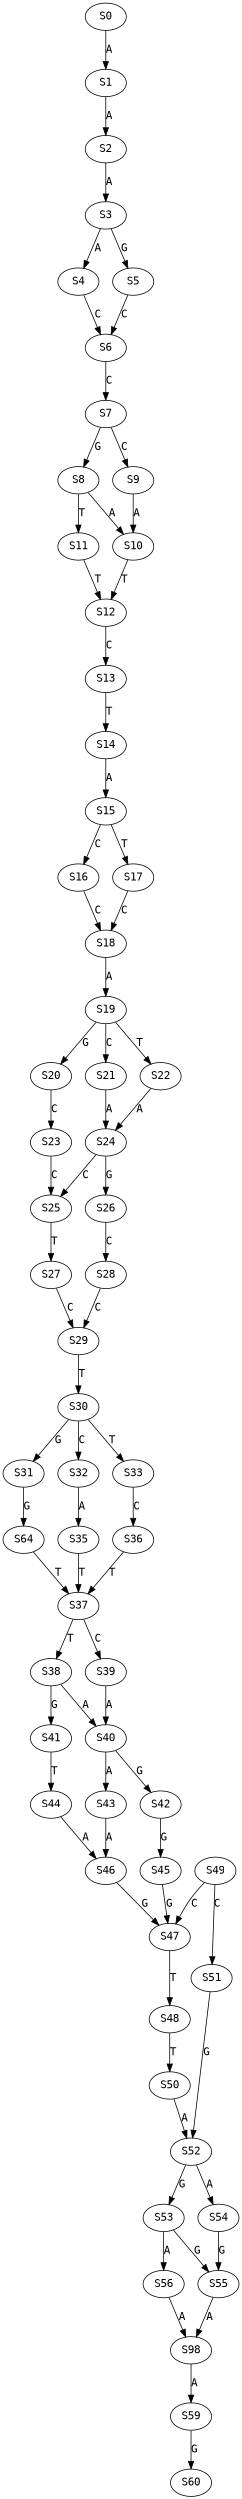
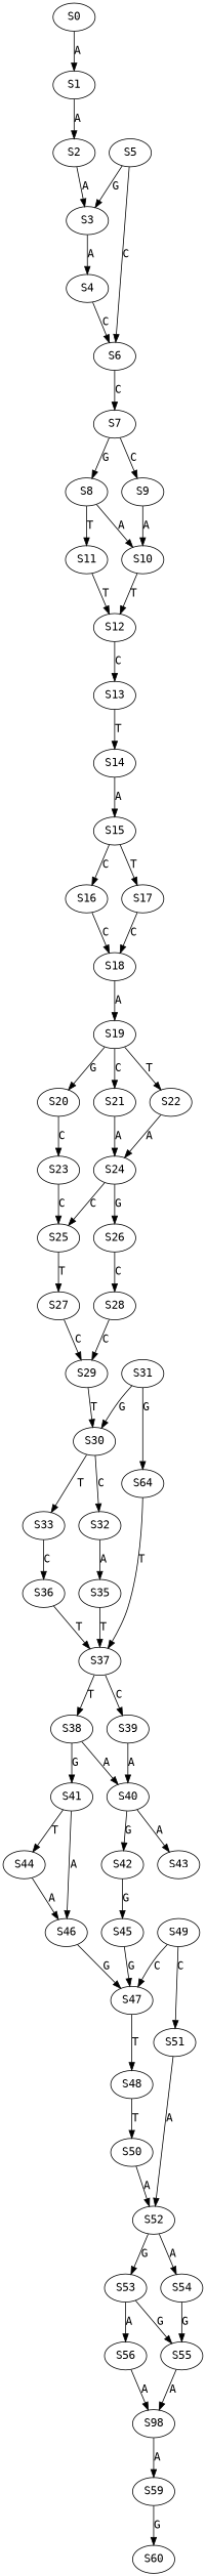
  strict digraph {
    fontname="DejaVu Sans Mono"
    node [fontname="DejaVu Sans Mono"]
    edge [fontname="DejaVu Sans Mono"]
    S0
    S1
    S2
    S3
    S4
    S5
    S6
    S7
    S8
    S9
    S10
    S11
    S12
    S13
    S14
    S15
    S16
    S17
    S18
    S19
    S20
    S21
    S22
    S23
    S24
    S25
    S26
    S27
    S28
    S29
    S30
    S31
    S32
    S33
    n35 [label=S64]
    S35
    S36
    S37
    S38
    S39
    S40
    S41
    S42
    S43
    S44
    S45
    S46
    S47
    S48
    S50
    S49
    S51
    S52
    S53
    S54
    S55
    S56
    n58 [label=S98]
    S59
    S60
    S0 -> S1 [label=A]
    S1 -> S2 [label=A]
    S2 -> S3 [label=A]
    S3 -> S4 [label=A]
-   S3 -> S5 [label=G]
+   S5 -> S3 [label=G]
    S4 -> S6 [label=C]
    S5 -> S6 [label=C]
    S6 -> S7 [label=C]
    S7 -> S8 [label=G]
    S7 -> S9 [label=C]
    S8 -> S10 [label=A]
    S8 -> S11 [label=T]
    S9 -> S10 [label=A]
    S10 -> S12 [label=T]
    S11 -> S12 [label=T]
    S12 -> S13 [label=C]
    S13 -> S14 [label=T]
    S14 -> S15 [label=A]
    S15 -> S16 [label=C]
    S15 -> S17 [label=T]
    S16 -> S18 [label=C]
    S17 -> S18 [label=C]
    S18 -> S19 [label=A]
    S19 -> S20 [label=G]
    S19 -> S21 [label=C]
    S19 -> S22 [label=T]
    S20 -> S23 [label=C]
    S21 -> S24 [label=A]
    S22 -> S24 [label=A]
    S23 -> S25 [label=C]
    S24 -> S25 [label=C]
    S24 -> S26 [label=G]
    S25 -> S27 [label=T]
    S26 -> S28 [label=C]
    S27 -> S29 [label=C]
    S28 -> S29 [label=C]
    S29 -> S30 [label=T]
-   S30 -> S31 [label=G]
+   S31 -> S30 [label=G]
    S30 -> S32 [label=C]
    S30 -> S33 [label=T]
    S31 -> n35 [label=G]
    S32 -> S35 [label=A]
    S33 -> S36 [label=C]
    n35 -> S37 [label=T]
    S35 -> S37 [label=T]
    S36 -> S37 [label=T]
    S37 -> S38 [label=T]
    S37 -> S39 [label=C]
    S38 -> S40 [label=A]
    S38 -> S41 [label=G]
    S39 -> S40 [label=A]
    S40 -> S42 [label=G]
    S40 -> S43 [label=A]
    S41 -> S44 [label=T]
    S42 -> S45 [label=G]
-   S43 -> S46 [label=A]
+   S41 -> S46 [label=A]
    S44 -> S46 [label=A]
    S45 -> S47 [label=G]
    S46 -> S47 [label=G]
    S47 -> S48 [label=T]
    S48 -> S50 [label=T]
    S50 -> S52 [label=A]
    S49 -> S47 [label=C]
    S49 -> S51 [label=C]
-   S51 -> S52 [label=G]
+   S51 -> S52 [label=A]
    S52 -> S53 [label=G]
    S52 -> S54 [label=A]
    S53 -> S55 [label=G]
    S53 -> S56 [label=A]
    S54 -> S55 [label=G]
    S55 -> n58 [label=A]
    S56 -> n58 [label=A]
    n58 -> S59 [label=A]
    S59 -> S60 [label=G]
  }
